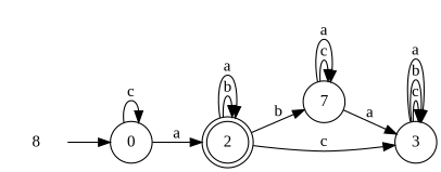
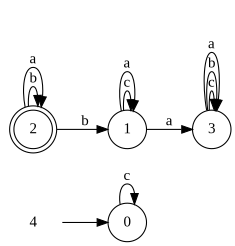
  digraph {
    fontname="Liberation Serif"
    rankdir=LR
    node [fontname="Liberation Serif" shape=circle]
    edge [fontname="Liberation Serif"]
    n1 [label=0]
    n2 [label=2 shape=doublecircle]
-   n3 [label=7]
+   n3 [label=1]
    n4 [label=3]
-   4 [shape=plaintext label=8]
+   4 [shape=plaintext]
    n1 -> n1 [label=c]
-   n1 -> n2 [label=a]
    n2 -> n2 [label=b]
    n2 -> n2 [label=a]
    n2 -> n3 [label=b]
-   n2 -> n4 [label=c]
    n3 -> n3 [label=c]
    n3 -> n3 [label=a]
    n3 -> n4 [label=a]
    n4 -> n4 [label=c]
    n4 -> n4 [label=b]
    n4 -> n4 [label=a]
    4 -> n1
  }
